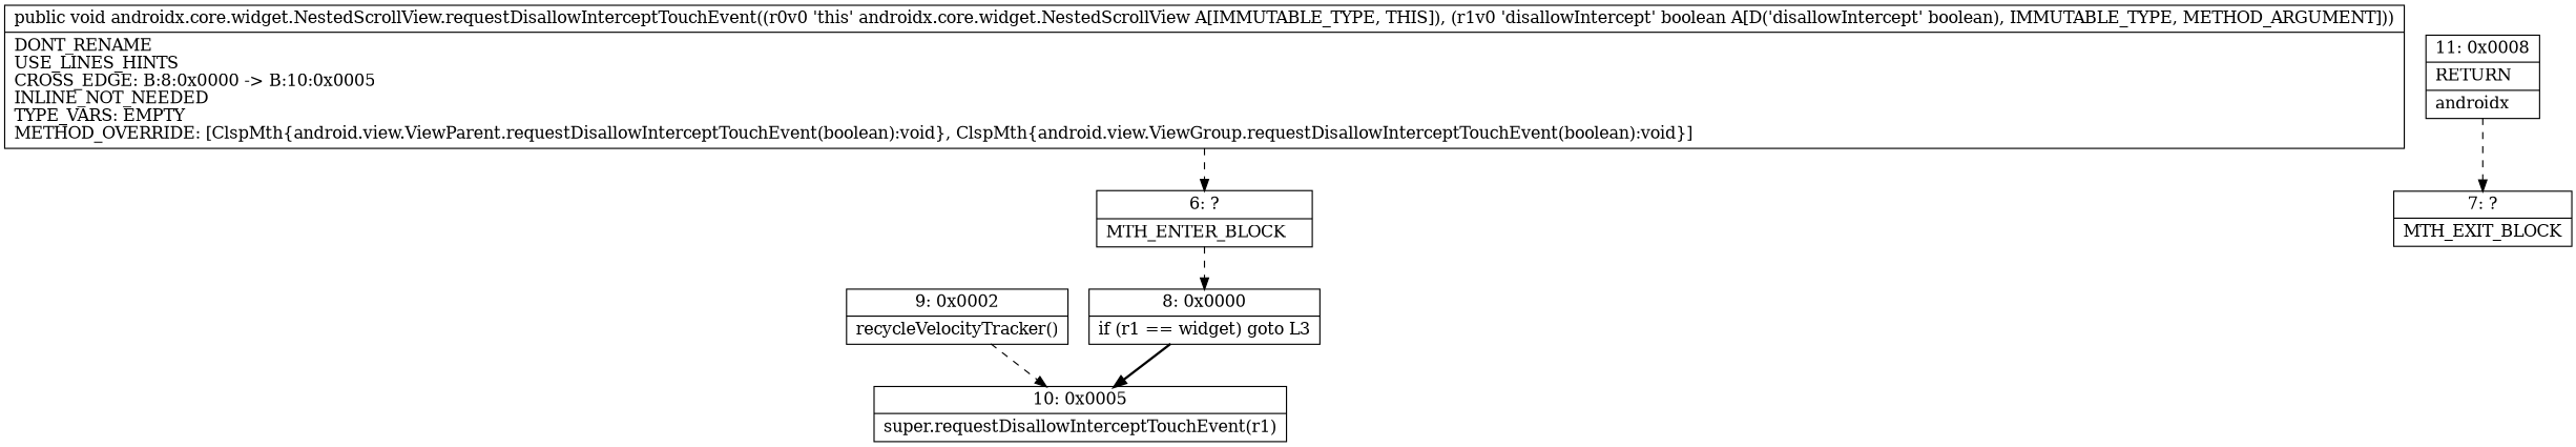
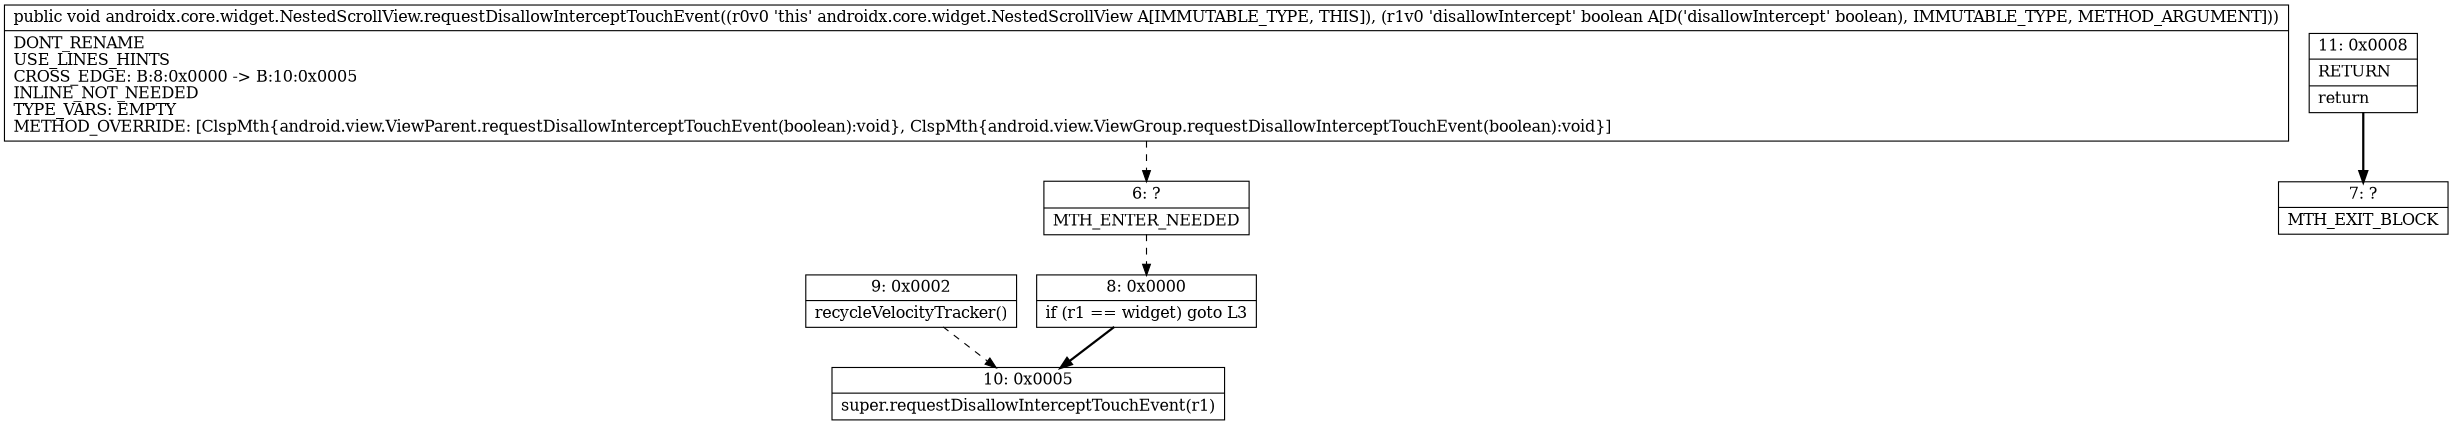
  digraph {
    node [shape=record]
    edge [style=dashed]
-   n1 [label="{6\:\ ?|MTH_ENTER_BLOCK\l}"]
+   n1 [label="{6\:\ ?|MTH_ENTER_NEEDED\l}"]
    n2 [label="{8\:\ 0x0000|if (r1 == widget) goto L3\l}"]
    n3 [label="{10\:\ 0x0005|super.requestDisallowInterceptTouchEvent(r1)\l}"]
    n4 [label="{9\:\ 0x0002|recycleVelocityTracker()\l}"]
-   n5 [label="{11\:\ 0x0008|RETURN\l|androidx\l}"]
+   n5 [label="{11\:\ 0x0008|RETURN\l|return\l}"]
    n6 [label="{7\:\ ?|MTH_EXIT_BLOCK\l}"]
    n7 [label="{public void androidx.core.widget.NestedScrollView.requestDisallowInterceptTouchEvent((r0v0 'this' androidx.core.widget.NestedScrollView A[IMMUTABLE_TYPE, THIS]), (r1v0 'disallowIntercept' boolean A[D('disallowIntercept' boolean), IMMUTABLE_TYPE, METHOD_ARGUMENT]))  | DONT_RENAME\lUSE_LINES_HINTS\lCROSS_EDGE: B:8:0x0000 \-\> B:10:0x0005\lINLINE_NOT_NEEDED\lTYPE_VARS: EMPTY\lMETHOD_OVERRIDE: [ClspMth\{android.view.ViewParent.requestDisallowInterceptTouchEvent(boolean):void\}, ClspMth\{android.view.ViewGroup.requestDisallowInterceptTouchEvent(boolean):void\}]\l}"]
    n1 -> n2
    n2 -> n3 [style=bold]
    n4 -> n3
-   n5 -> n6
+   n5 -> n6 [style=bold]
    n7 -> n1
  }
